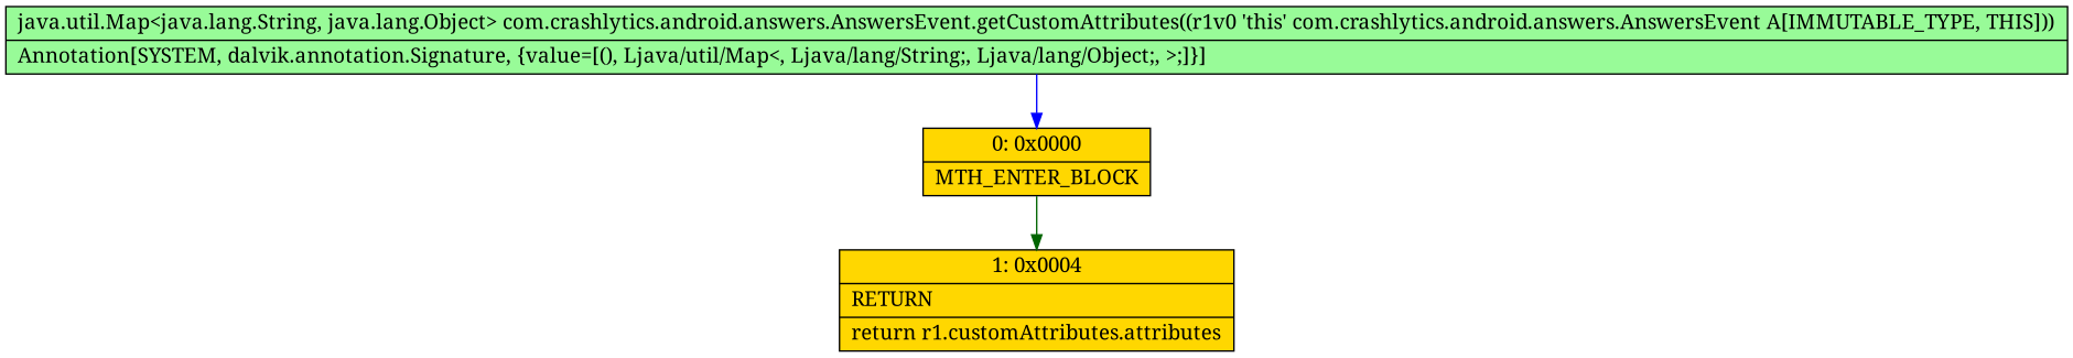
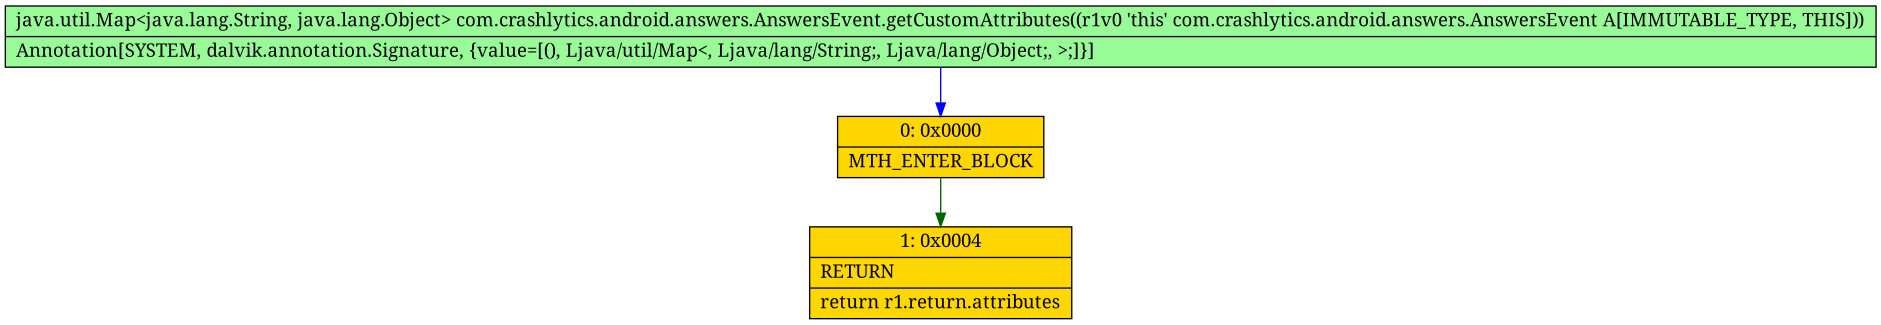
  digraph {
    fontname="Noto Serif"
    node [shape=record style=filled fillcolor=gold fontname="Noto Serif"]
    edge [fontname="Noto Serif"]
    n1 [label="{0\:\ 0x0000|MTH_ENTER_BLOCK\l}"]
-   n2 [label="{1\:\ 0x0004|RETURN\l|return r1.customAttributes.attributes\l}"]
+   n2 [label="{1\:\ 0x0004|RETURN\l|return r1.return.attributes\l}"]
    n3 [label="{java.util.Map\<java.lang.String, java.lang.Object\> com.crashlytics.android.answers.AnswersEvent.getCustomAttributes((r1v0 'this' com.crashlytics.android.answers.AnswersEvent A[IMMUTABLE_TYPE, THIS]))  | Annotation[SYSTEM, dalvik.annotation.Signature, \{value=[(), Ljava\/util\/Map\<, Ljava\/lang\/String;, Ljava\/lang\/Object;, \>;]\}]\l}" fillcolor=palegreen]
    n1 -> n2 [color=darkgreen]
    n3 -> n1 [color=blue]
  }
